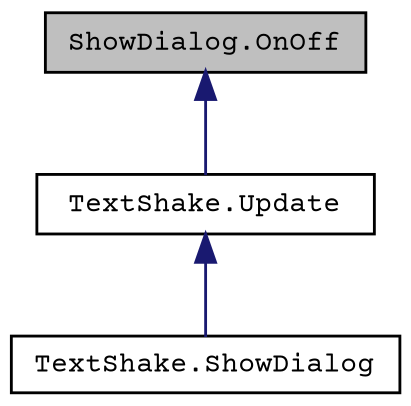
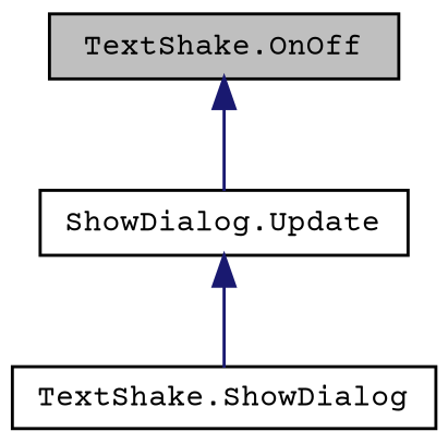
  digraph {
    fontname="Courier Prime"
    rankdir=TB
    node [color=black fillcolor=white fontname="Courier Prime" fontsize=10 shape=record style=filled]
    edge [color=midnightblue dir=back fontname="Courier Prime" fontsize=10 labelfontname=Helvetica labelfontsize=10 style=solid]
-   n1 [fillcolor=grey75 fontcolor=black height=0.2 label="ShowDialog.OnOff" width=0.4]
-   n2 [height=0.2 label="TextShake.Update" width=0.4]
+   n1 [fillcolor=grey75 fontcolor=black height=0.2 label="TextShake.OnOff" width=0.4]
+   n2 [height=0.2 label="ShowDialog.Update" width=0.4]
    n3 [height=0.2 label="TextShake.ShowDialog" width=0.4]
    n1 -> n2
    n2 -> n3
  }
